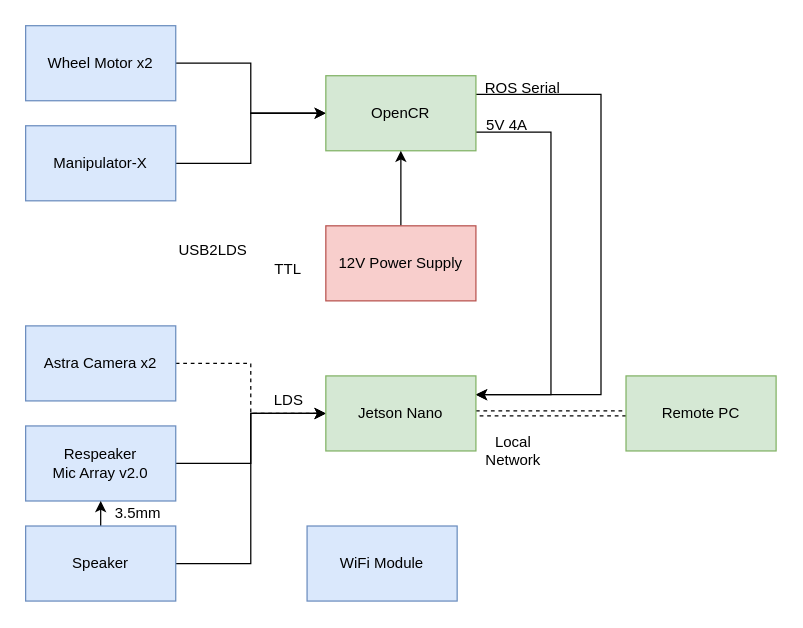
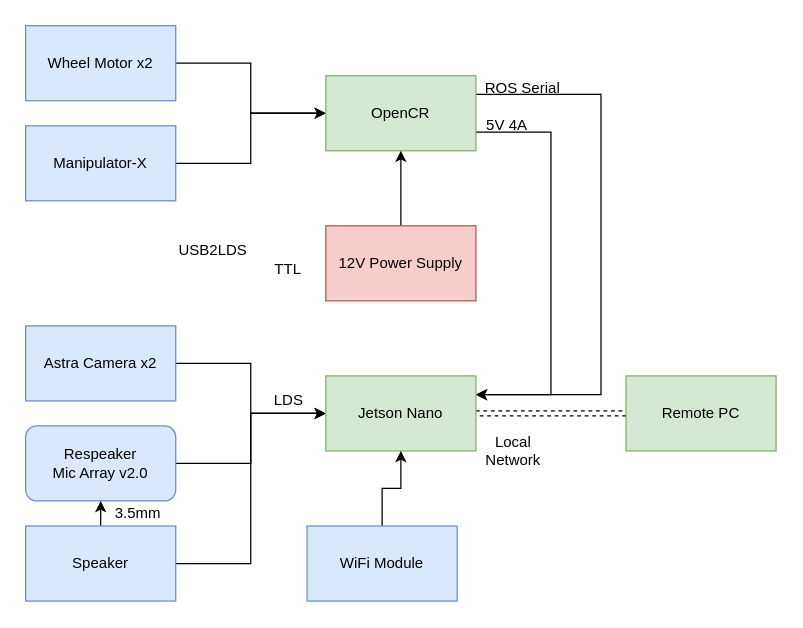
  <mxCell id="0" />
  <mxCell id="1" parent="0" />
  <mxCell id="2" style="edgeStyle=orthogonalEdgeStyle;rounded=0;orthogonalLoop=1;jettySize=auto;html=1;exitX=1;exitY=0.5;exitDx=0;exitDy=0;entryX=0;entryY=0.5;entryDx=0;entryDy=0;" parent="1" source="3" target="15" edge="1"><mxGeometry relative="1" as="geometry" /></mxCell>
  <mxCell id="3" value="Wheel Motor x2" style="rounded=0;whiteSpace=wrap;html=1;fillColor=#dae8fc;strokeColor=#6c8ebf;" parent="1" vertex="1"><mxGeometry x="20" y="20" width="120" height="60" as="geometry" /></mxCell>
  <mxCell id="4" style="edgeStyle=orthogonalEdgeStyle;rounded=0;orthogonalLoop=1;jettySize=auto;html=1;exitX=1;exitY=0.5;exitDx=0;exitDy=0;entryX=0;entryY=0.5;entryDx=0;entryDy=0;" parent="1" source="5" target="15" edge="1"><mxGeometry relative="1" as="geometry" /></mxCell>
  <mxCell id="5" value="Manipulator-X" style="rounded=0;whiteSpace=wrap;html=1;fillColor=#dae8fc;strokeColor=#6c8ebf;" parent="1" vertex="1"><mxGeometry x="20" y="100" width="120" height="60" as="geometry" /></mxCell>
- <mxCell id="6" style="edgeStyle=orthogonalEdgeStyle;rounded=0;orthogonalLoop=1;jettySize=auto;html=1;exitX=1;exitY=0.5;exitDx=0;exitDy=0;entryX=0;entryY=0.5;entryDx=0;entryDy=0;dashed=1;" parent="1" source="7" target="17" edge="1"><mxGeometry relative="1" as="geometry" /></mxCell>
+ <mxCell id="6" style="edgeStyle=orthogonalEdgeStyle;rounded=0;orthogonalLoop=1;jettySize=auto;html=1;exitX=1;exitY=0.5;exitDx=0;exitDy=0;entryX=0;entryY=0.5;entryDx=0;entryDy=0;" parent="1" source="7" target="17" edge="1"><mxGeometry relative="1" as="geometry" /></mxCell>
  <mxCell id="7" value="Astra Camera x2" style="rounded=0;whiteSpace=wrap;html=1;fillColor=#dae8fc;strokeColor=#6c8ebf;" parent="1" vertex="1"><mxGeometry x="20" y="260" width="120" height="60" as="geometry" /></mxCell>
  <mxCell id="8" style="edgeStyle=orthogonalEdgeStyle;rounded=0;orthogonalLoop=1;jettySize=auto;html=1;exitX=1;exitY=0.5;exitDx=0;exitDy=0;entryX=0;entryY=0.5;entryDx=0;entryDy=0;" parent="1" source="9" target="17" edge="1"><mxGeometry relative="1" as="geometry" /></mxCell>
- <mxCell id="9" value="Respeaker&lt;br&gt;Mic Array v2.0" style="rounded=0;whiteSpace=wrap;html=1;align=center;fillColor=#dae8fc;strokeColor=#6c8ebf;" parent="1" vertex="1"><mxGeometry x="20" y="340" width="120" height="60" as="geometry" /></mxCell>
+ <mxCell id="9" value="Respeaker&lt;br&gt;Mic Array v2.0" style="whiteSpace=wrap;html=1;align=center;fillColor=#dae8fc;strokeColor=#6c8ebf;rounded=1;" parent="1" vertex="1"><mxGeometry x="20" y="340" width="120" height="60" as="geometry" /></mxCell>
  <mxCell id="10" style="edgeStyle=orthogonalEdgeStyle;rounded=0;orthogonalLoop=1;jettySize=auto;html=1;exitX=1;exitY=0.5;exitDx=0;exitDy=0;entryX=0;entryY=0.5;entryDx=0;entryDy=0;" parent="1" source="12" target="17" edge="1"><mxGeometry relative="1" as="geometry" /></mxCell>
  <mxCell id="11" style="edgeStyle=orthogonalEdgeStyle;rounded=0;orthogonalLoop=1;jettySize=auto;html=1;exitX=0.5;exitY=0;exitDx=0;exitDy=0;entryX=0.5;entryY=1;entryDx=0;entryDy=0;fontColor=#000000;" edge="1" parent="1" source="12" target="9"><mxGeometry relative="1" as="geometry" /></mxCell>
  <mxCell id="12" value="Speaker" style="rounded=0;whiteSpace=wrap;html=1;align=center;fillColor=#dae8fc;strokeColor=#6c8ebf;" parent="1" vertex="1"><mxGeometry x="20" y="420" width="120" height="60" as="geometry" /></mxCell>
  <mxCell id="13" style="edgeStyle=orthogonalEdgeStyle;rounded=0;orthogonalLoop=1;jettySize=auto;html=1;exitX=1;exitY=0.75;exitDx=0;exitDy=0;entryX=1;entryY=0.25;entryDx=0;entryDy=0;fontColor=#000000;" edge="1" parent="1" source="15" target="17"><mxGeometry relative="1" as="geometry"><Array as="points"><mxPoint x="440" y="105" /><mxPoint x="440" y="315" /></Array></mxGeometry></mxCell>
  <mxCell id="14" style="edgeStyle=orthogonalEdgeStyle;rounded=0;orthogonalLoop=1;jettySize=auto;html=1;exitX=1;exitY=0.25;exitDx=0;exitDy=0;entryX=1;entryY=0.25;entryDx=0;entryDy=0;fontColor=#000000;" edge="1" parent="1" source="15" target="17"><mxGeometry relative="1" as="geometry"><Array as="points"><mxPoint x="480" y="75" /><mxPoint x="480" y="315" /></Array></mxGeometry></mxCell>
  <mxCell id="15" value="OpenCR" style="rounded=0;whiteSpace=wrap;html=1;align=center;fillColor=#d5e8d4;strokeColor=#82b366;" parent="1" vertex="1"><mxGeometry x="260" y="60" width="120" height="60" as="geometry" /></mxCell>
  <mxCell id="16" style="edgeStyle=orthogonalEdgeStyle;shape=link;rounded=0;orthogonalLoop=1;jettySize=auto;html=1;exitX=1;exitY=0.5;exitDx=0;exitDy=0;entryX=0;entryY=0.5;entryDx=0;entryDy=0;dashed=1;startArrow=none;startFill=0;" parent="1" source="17" target="20" edge="1"><mxGeometry relative="1" as="geometry" /></mxCell>
  <mxCell id="17" value="Jetson Nano" style="rounded=0;whiteSpace=wrap;html=1;align=center;fillColor=#d5e8d4;strokeColor=#82b366;" parent="1" vertex="1"><mxGeometry x="260" y="300" width="120" height="60" as="geometry" /></mxCell>
+ <mxCell id="18" style="edgeStyle=orthogonalEdgeStyle;rounded=0;orthogonalLoop=1;jettySize=auto;html=1;exitX=0.5;exitY=0;exitDx=0;exitDy=0;entryX=0.5;entryY=1;entryDx=0;entryDy=0;" parent="1" source="19" target="17" edge="1"><mxGeometry relative="1" as="geometry" /></mxCell>
  <mxCell id="19" value="WiFi Module" style="rounded=0;whiteSpace=wrap;html=1;align=center;fillColor=#dae8fc;strokeColor=#6c8ebf;" parent="1" vertex="1"><mxGeometry x="245" y="420" width="120" height="60" as="geometry" /></mxCell>
  <mxCell id="20" value="Remote PC" style="rounded=0;whiteSpace=wrap;html=1;align=center;fillColor=#d5e8d4;strokeColor=#82b366;" parent="1" vertex="1"><mxGeometry x="500" y="300" width="120" height="60" as="geometry" /></mxCell>
  <mxCell id="21" style="edgeStyle=orthogonalEdgeStyle;rounded=0;orthogonalLoop=1;jettySize=auto;html=1;exitX=0.5;exitY=0;exitDx=0;exitDy=0;entryX=0.5;entryY=1;entryDx=0;entryDy=0;" parent="1" source="22" target="15" edge="1"><mxGeometry relative="1" as="geometry" /></mxCell>
  <mxCell id="22" value="12V Power Supply" style="rounded=0;whiteSpace=wrap;html=1;align=center;fillColor=#f8cecc;strokeColor=#b85450;" parent="1" vertex="1"><mxGeometry x="260" y="180" width="120" height="60" as="geometry" /></mxCell>
  <mxCell id="23" value="USB2LDS" style="text;html=1;strokeColor=none;fillColor=none;align=center;verticalAlign=middle;whiteSpace=wrap;rounded=0;" parent="1" vertex="1"><mxGeometry x="150" y="190" width="40" height="20" as="geometry" /></mxCell>
  <mxCell id="24" value="TTL" style="text;html=1;strokeColor=none;fillColor=none;align=center;verticalAlign=middle;whiteSpace=wrap;rounded=0;" parent="1" vertex="1"><mxGeometry x="210" y="205" width="40" height="20" as="geometry" /></mxCell>
  <mxCell id="25" value="LDS" style="text;html=1;align=center;verticalAlign=middle;resizable=0;points=[];autosize=1;" parent="1" vertex="1"><mxGeometry x="210" y="310" width="40" height="20" as="geometry" /></mxCell>
  <mxCell id="26" value="ROS Serial" style="text;html=1;strokeColor=none;fillColor=none;align=center;verticalAlign=middle;whiteSpace=wrap;rounded=0;" parent="1" vertex="1"><mxGeometry x="385" y="60" width="65" height="20" as="geometry" /></mxCell>
  <mxCell id="27" value="Local Network" style="text;html=1;strokeColor=none;fillColor=none;align=center;verticalAlign=middle;whiteSpace=wrap;rounded=0;" parent="1" vertex="1"><mxGeometry x="390" y="350" width="40" height="20" as="geometry" /></mxCell>
  <mxCell id="28" value="5V 4A" style="text;html=1;strokeColor=none;fillColor=none;align=center;verticalAlign=middle;whiteSpace=wrap;rounded=0;labelBackgroundColor=none;fontColor=#000000;" vertex="1" parent="1"><mxGeometry x="385" y="90" width="40" height="20" as="geometry" /></mxCell>
  <mxCell id="29" value="3.5mm" style="text;html=1;strokeColor=none;fillColor=none;align=center;verticalAlign=middle;whiteSpace=wrap;rounded=0;labelBackgroundColor=none;fontColor=#000000;" vertex="1" parent="1"><mxGeometry x="90" y="400" width="40" height="20" as="geometry" /></mxCell>
